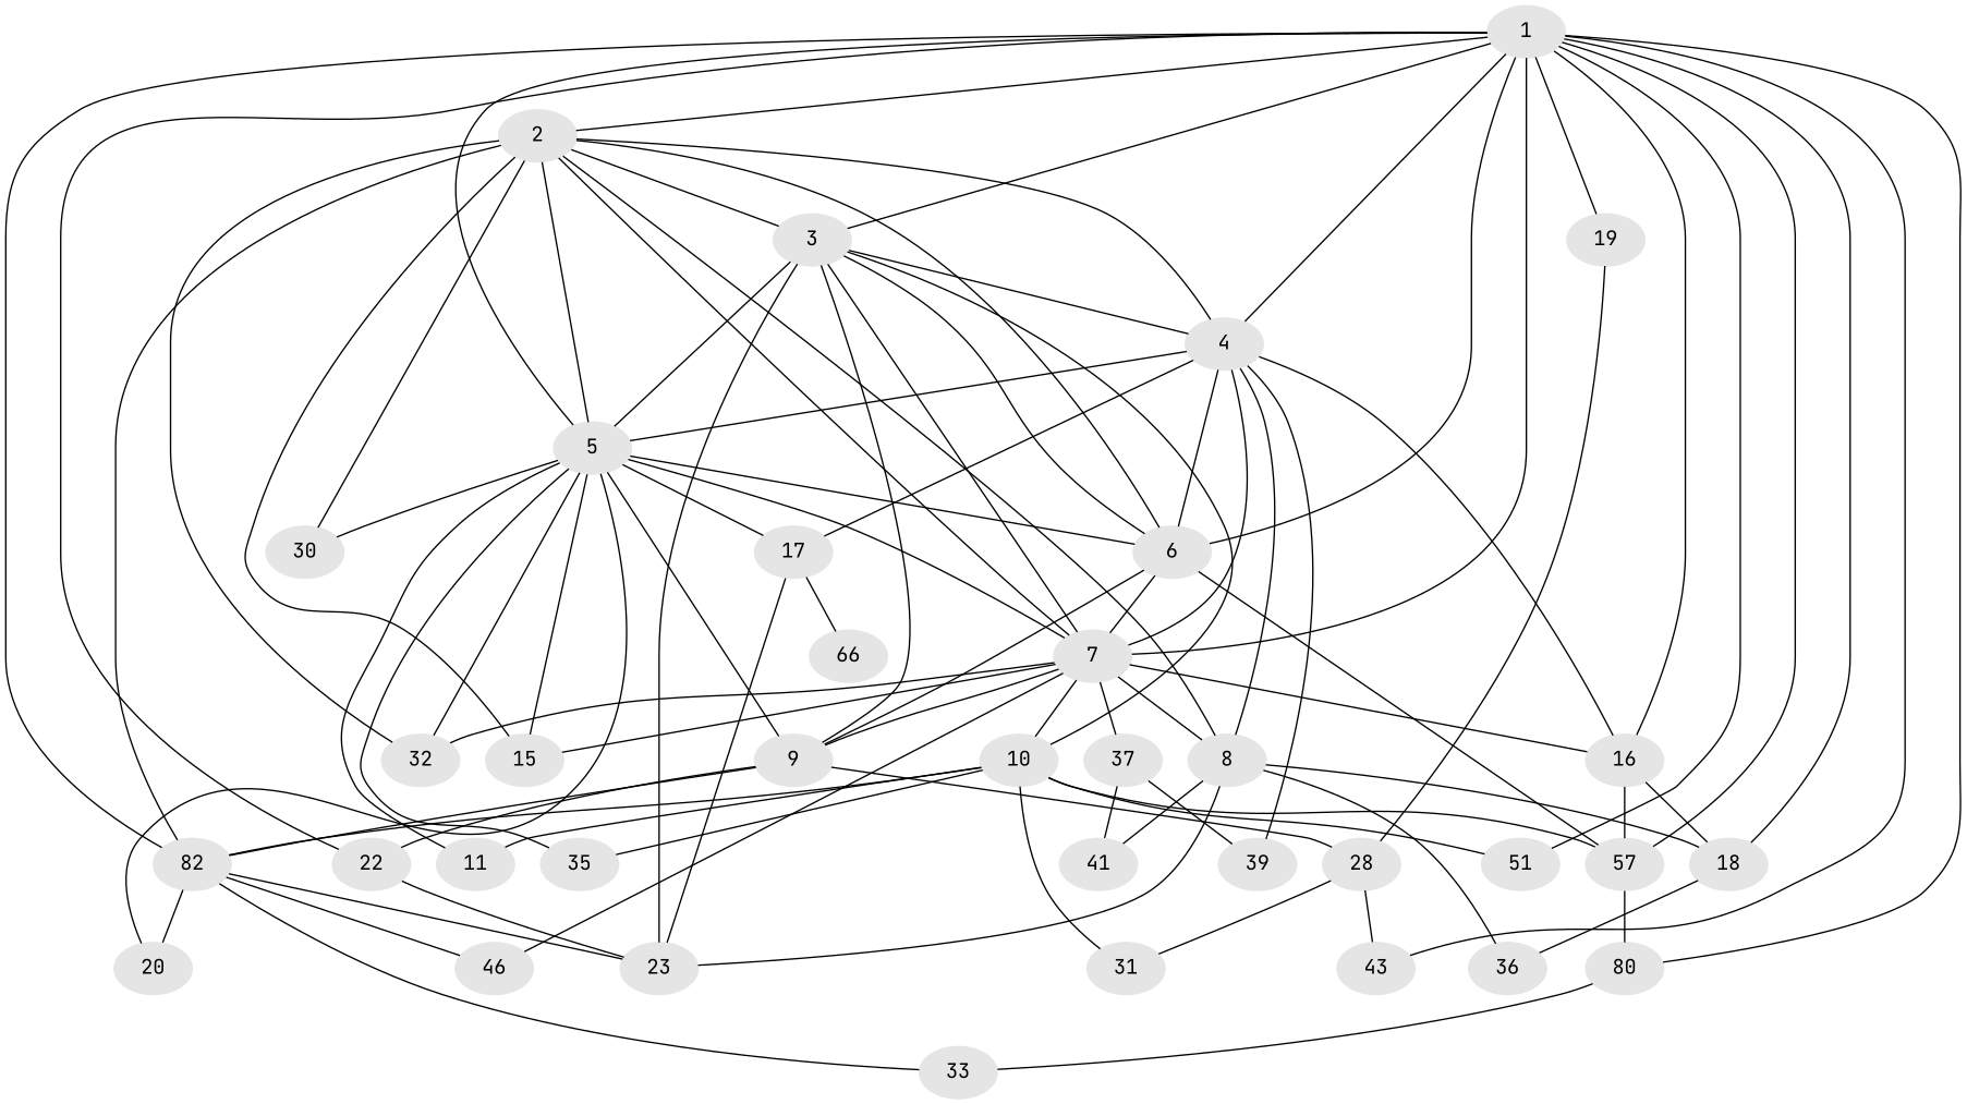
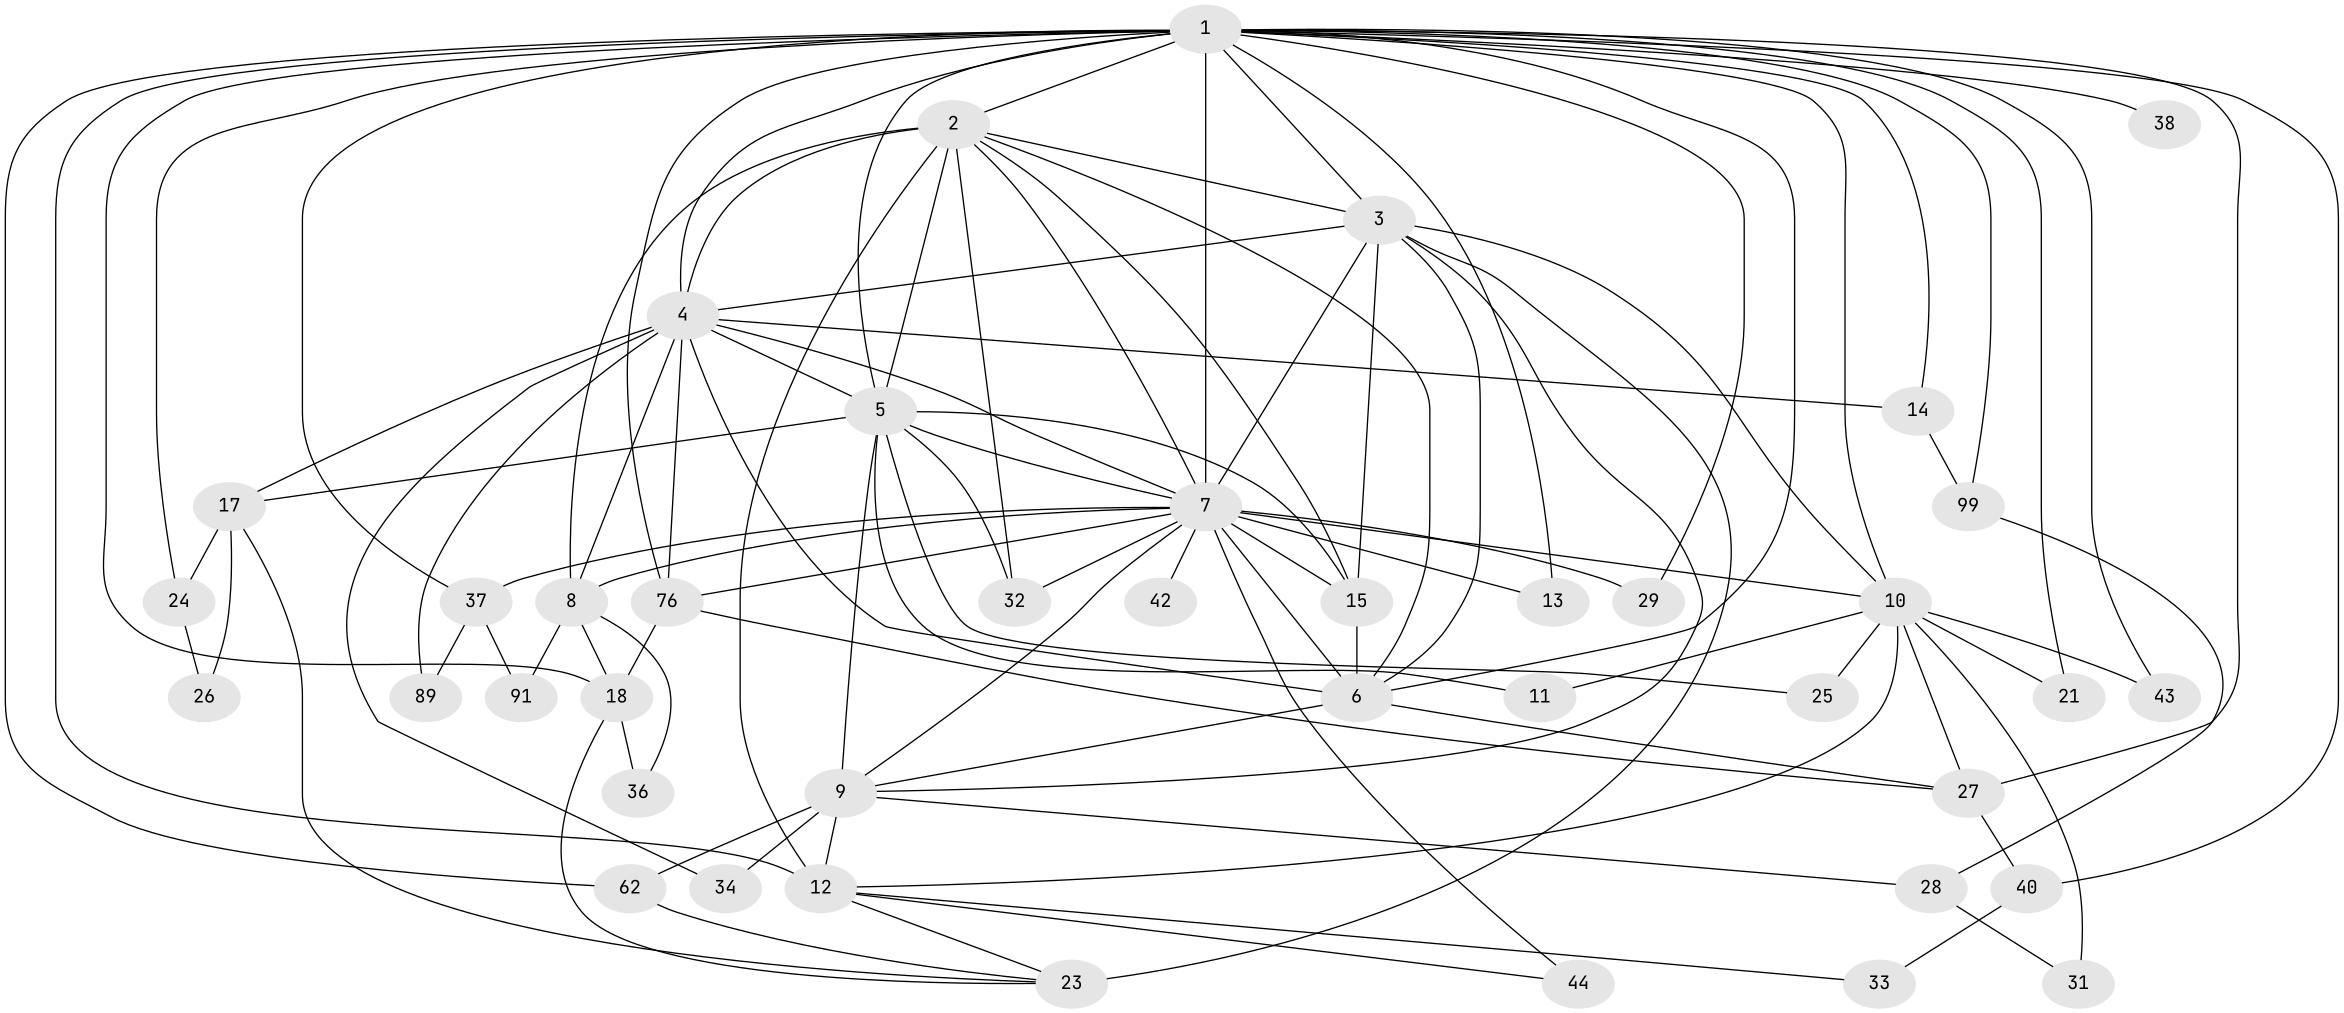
  graph {
    fontname="JetBrains Mono"
    node [color=gray90 fontname="JetBrains Mono" style=filled]
    edge [fontname="JetBrains Mono" weight=1.0]
    1
    2
    3
    4
    5
    6
    7
    10
-   12 [label=82]
-   16
+   12
+   13
+   14
+   16 [label=76]
    18
-   19
-   21 [label=51]
-   22
-   27 [label=57]
+   19 [label=99]
+   21
+   22 [label=62]
+   24
+   27
+   29
    37
-   40 [label=80]
+   38
+   40
    43
    8
    15
-   30
    32
    9
    23
    17
-   39
+   34
+   39 [label=89]
    11
-   20
-   25 [label=35]
-   44 [label=46]
+   25
+   42
+   44
    31
    33
    36
    28
-   26 [label=66]
-   41
+   26
+   41 [label=91]
    1 -- 2 [weight=2.0]
    1 -- 3 [weight=2.0]
    1 -- 4 [weight=2.0]
    1 -- 5 [weight=5.0]
    1 -- 6 [weight=2.0]
    1 -- 7 [weight=10.0]
+   1 -- 10 [weight=2.0]
    1 -- 12 [weight=2.0]
+   1 -- 13
+   1 -- 14 [weight=3.0]
    1 -- 16
    1 -- 18
    1 -- 19
    1 -- 21
    1 -- 22
+   1 -- 24
    1 -- 27
+   1 -- 29
+   1 -- 37
+   1 -- 38 [weight=2.0]
    1 -- 40
    1 -- 43
    2 -- 3
    2 -- 4
    2 -- 5 [weight=2.0]
    2 -- 6
    2 -- 7 [weight=3.0]
    2 -- 12 [weight=7.0]
    2 -- 8 [weight=2.0]
    2 -- 15
-   2 -- 30
    2 -- 32
    3 -- 4
-   3 -- 5 [weight=2.0]
+   3 -- 15 [weight=2.0]
    3 -- 6
    3 -- 7 [weight=3.0]
    3 -- 10
    3 -- 9
    3 -- 23 [weight=5.0]
    4 -- 5 [weight=3.0]
    4 -- 6
    4 -- 7 [weight=2.0]
+   4 -- 14
    4 -- 16
    4 -- 8
    4 -- 17
+   4 -- 34
    4 -- 39
-   5 -- 6 [weight=2.0]
+   15 -- 6 [weight=2.0]
    5 -- 7 [weight=4.0]
    5 -- 15
-   5 -- 30 [weight=2.0]
    5 -- 32
    5 -- 9 [weight=2.0]
    5 -- 17
    5 -- 11
-   5 -- 20
    5 -- 25
    6 -- 7 [weight=3.0]
    6 -- 27
    6 -- 9
    7 -- 10 [weight=2.0]
+   7 -- 13 [weight=2.0]
    7 -- 16
+   7 -- 29
    7 -- 37
    7 -- 8 [weight=2.0]
    7 -- 15
    7 -- 32 [weight=2.0]
    7 -- 9
+   7 -- 42
    7 -- 44
    10 -- 12
    10 -- 21
    10 -- 27
-   28 -- 43
+   10 -- 43
    10 -- 11
    10 -- 25
    10 -- 31
    12 -- 23
-   12 -- 20
    12 -- 44
    12 -- 33
+   14 -- 19
    16 -- 18
    16 -- 27 [weight=2.0]
-   8 -- 23
+   18 -- 23
    18 -- 36
    19 -- 28
    22 -- 23 [weight=2.0]
+   24 -- 26
    27 -- 40
    37 -- 39
    37 -- 41
    40 -- 33
    8 -- 18
    8 -- 36
    8 -- 41
    9 -- 12
    9 -- 22
+   9 -- 34
    9 -- 28
+   17 -- 24
    17 -- 23
    17 -- 26
    28 -- 31
  }
